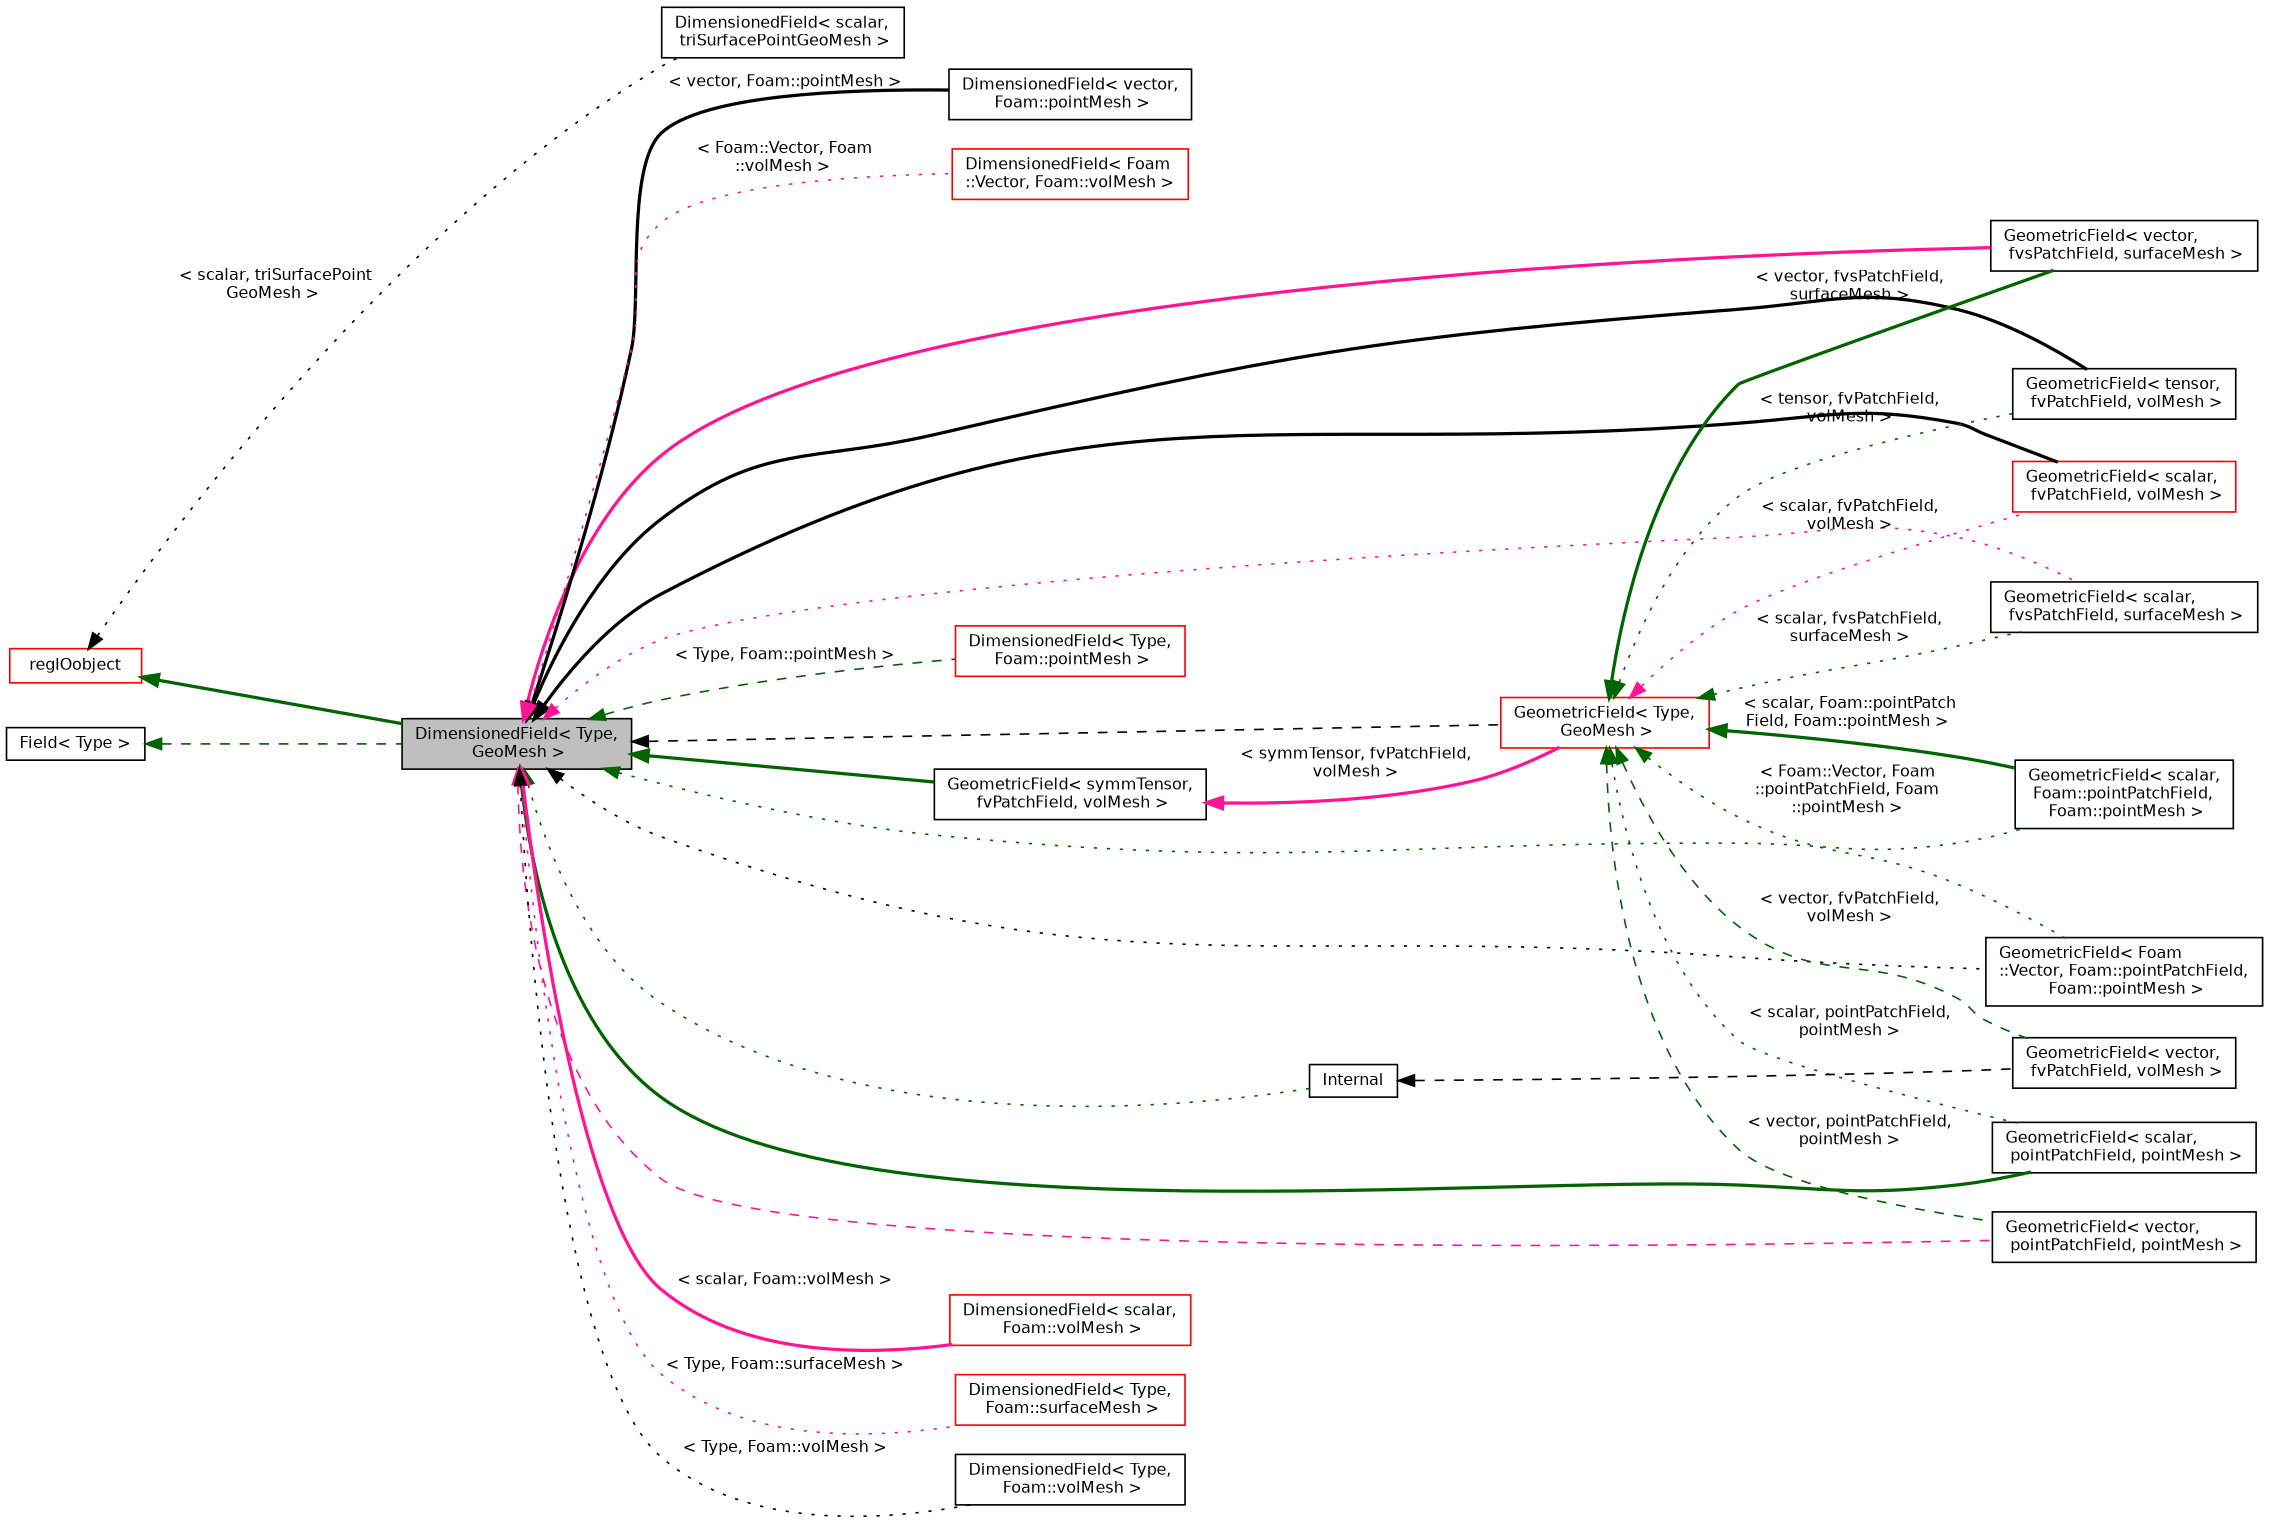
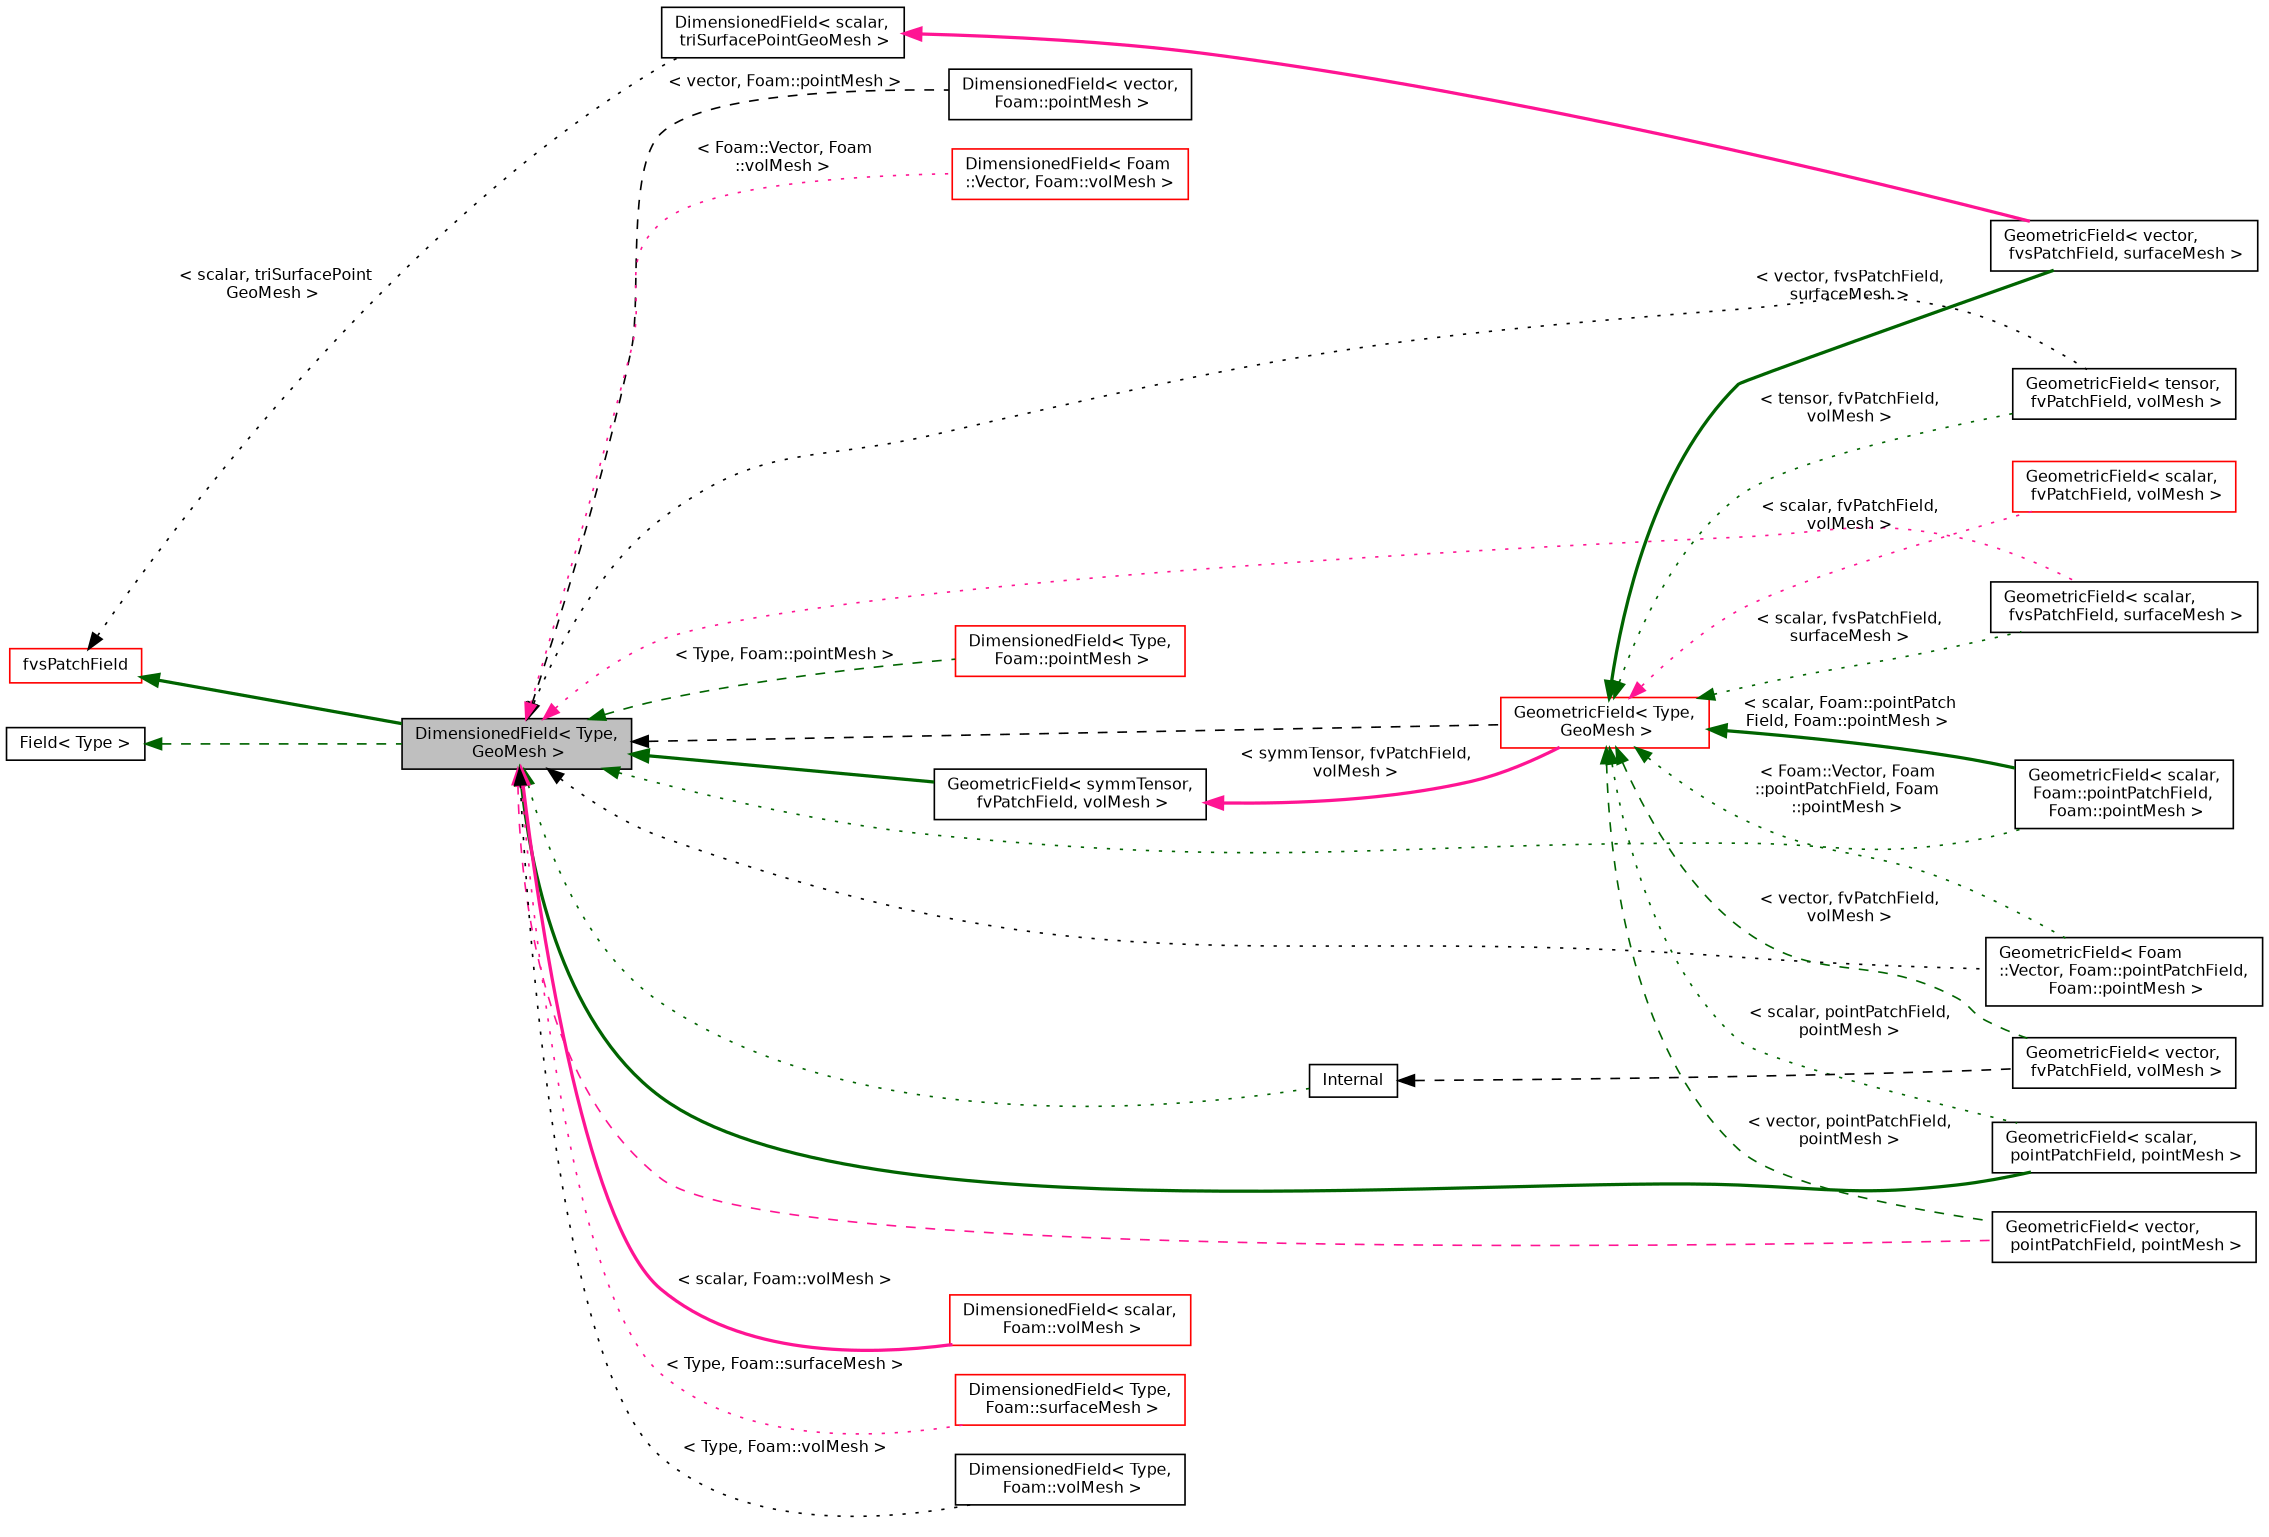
  digraph {
    rankdir=LR
    node [color=black fontname=Helvetica fontsize=10 shape=record]
    edge [color=darkgreen dir=back fontname=Helvetica fontsize=10 labelfontname=Helvetica labelfontsize=10 style=dotted]
    n1 [fillcolor=grey75 fontcolor=black height=0.2 label="DimensionedField\< Type,\l GeoMesh \>" style=filled width=0.4]
    n2 [color=red height=0.2 label="GeometricField\< Type,\l GeoMesh \>" width=0.4]
    n3 [height=0.2 label="GeometricField\< symmTensor,\l fvPatchField, volMesh \>" width=0.4]
    n4 [height=0.2 label="GeometricField\< tensor,\l fvPatchField, volMesh \>" width=0.4]
    n5 [height=0.2 label="GeometricField\< vector,\l fvsPatchField, surfaceMesh \>" width=0.4]
    n6 [color=red height=0.2 label="GeometricField\< scalar,\l fvPatchField, volMesh \>" width=0.4]
    n7 [height=0.2 label="GeometricField\< scalar,\l fvsPatchField, surfaceMesh \>" width=0.4]
    n8 [height=0.2 label="GeometricField\< Foam\l::Vector, Foam::pointPatchField,\l Foam::pointMesh \>" width=0.4]
    n9 [height=0.2 label="GeometricField\< scalar,\l pointPatchField, pointMesh \>" width=0.4]
    n10 [height=0.2 label="GeometricField\< scalar,\l Foam::pointPatchField,\l Foam::pointMesh \>" width=0.4]
    n11 [height=0.2 label="GeometricField\< vector,\l pointPatchField, pointMesh \>" width=0.4]
    n12 [height=0.2 label=Internal width=0.4]
    n13 [color=red height=0.2 label="DimensionedField\< scalar,\l Foam::volMesh \>" width=0.4]
    n14 [color=red height=0.2 label="DimensionedField\< Type,\l Foam::surfaceMesh \>" width=0.4]
    n15 [height=0.2 label="DimensionedField\< Type,\l Foam::volMesh \>" width=0.4]
    n16 [height=0.2 label="DimensionedField\< vector,\l Foam::pointMesh \>" width=0.4]
    n17 [color=red height=0.2 label="DimensionedField\< Foam\l::Vector, Foam::volMesh \>" width=0.4]
    n18 [color=red height=0.2 label="DimensionedField\< Type,\l Foam::pointMesh \>" width=0.4]
    n19 [height=0.2 label="GeometricField\< vector,\l fvPatchField, volMesh \>" width=0.4]
    n20 [height=0.2 label="DimensionedField\< scalar,\l triSurfacePointGeoMesh \>" width=0.4]
-   n21 [color=red height=0.2 label=regIOobject width=0.4]
+   n21 [color=red height=0.2 label=fvsPatchField width=0.4]
    n22 [height=0.2 label="Field\< Type \>" width=0.4]
    n1 -> n2 [color=black style=dashed]
    n1 -> n3 [style=bold]
-   n1 -> n4 [color=black style=bold]
-   n1 -> n5 [color=deeppink style=bold]
-   n1 -> n6 [color=black style=bold]
+   n1 -> n4 [color=black]
+   n20 -> n5 [color=deeppink style=bold]
    n1 -> n7 [color=deeppink]
    n1 -> n8 [color=black]
    n1 -> n9 [style=bold]
    n1 -> n10
    n1 -> n11 [color=deeppink style=dashed]
    n1 -> n12
    n1 -> n13 [color=deeppink label=" \< scalar, Foam::volMesh \>" style=bold]
    n1 -> n14 [color=deeppink label=" \< Type, Foam::surfaceMesh \>"]
    n1 -> n15 [color=black label=" \< Type, Foam::volMesh \>"]
-   n1 -> n16 [color=black label=" \< vector, Foam::pointMesh \>" style=bold]
+   n1 -> n16 [color=black label=" \< vector, Foam::pointMesh \>" style=dashed]
    n1 -> n17 [color=deeppink label=" \< Foam::Vector, Foam\l::volMesh \>"]
    n1 -> n18 [label=" \< Type, Foam::pointMesh \>" style=dashed]
    n2 -> n4 [label=" \< tensor, fvPatchField,\l volMesh \>"]
    n2 -> n5 [label=" \< vector, fvsPatchField,\l surfaceMesh \>" style=bold]
    n2 -> n6 [color=deeppink label=" \< scalar, fvPatchField,\l volMesh \>"]
    n2 -> n7 [label=" \< scalar, fvsPatchField,\l surfaceMesh \>"]
    n2 -> n8 [label=" \< Foam::Vector, Foam\l::pointPatchField, Foam\l::pointMesh \>"]
    n2 -> n9 [label=" \< scalar, pointPatchField,\l pointMesh \>"]
    n2 -> n10 [label=" \< scalar, Foam::pointPatch\lField, Foam::pointMesh \>" style=bold]
    n2 -> n11 [label=" \< vector, pointPatchField,\l pointMesh \>" style=dashed]
    n2 -> n19 [label=" \< vector, fvPatchField,\l volMesh \>" style=dashed]
    n3 -> n2 [color=deeppink label=" \< symmTensor, fvPatchField,\l volMesh \>" style=bold]
    n12 -> n19 [color=black style=dashed]
    n21 -> n1 [style=bold]
    n21 -> n20 [color=black label=" \< scalar, triSurfacePoint\lGeoMesh \>"]
    n22 -> n1 [style=dashed]
  }
